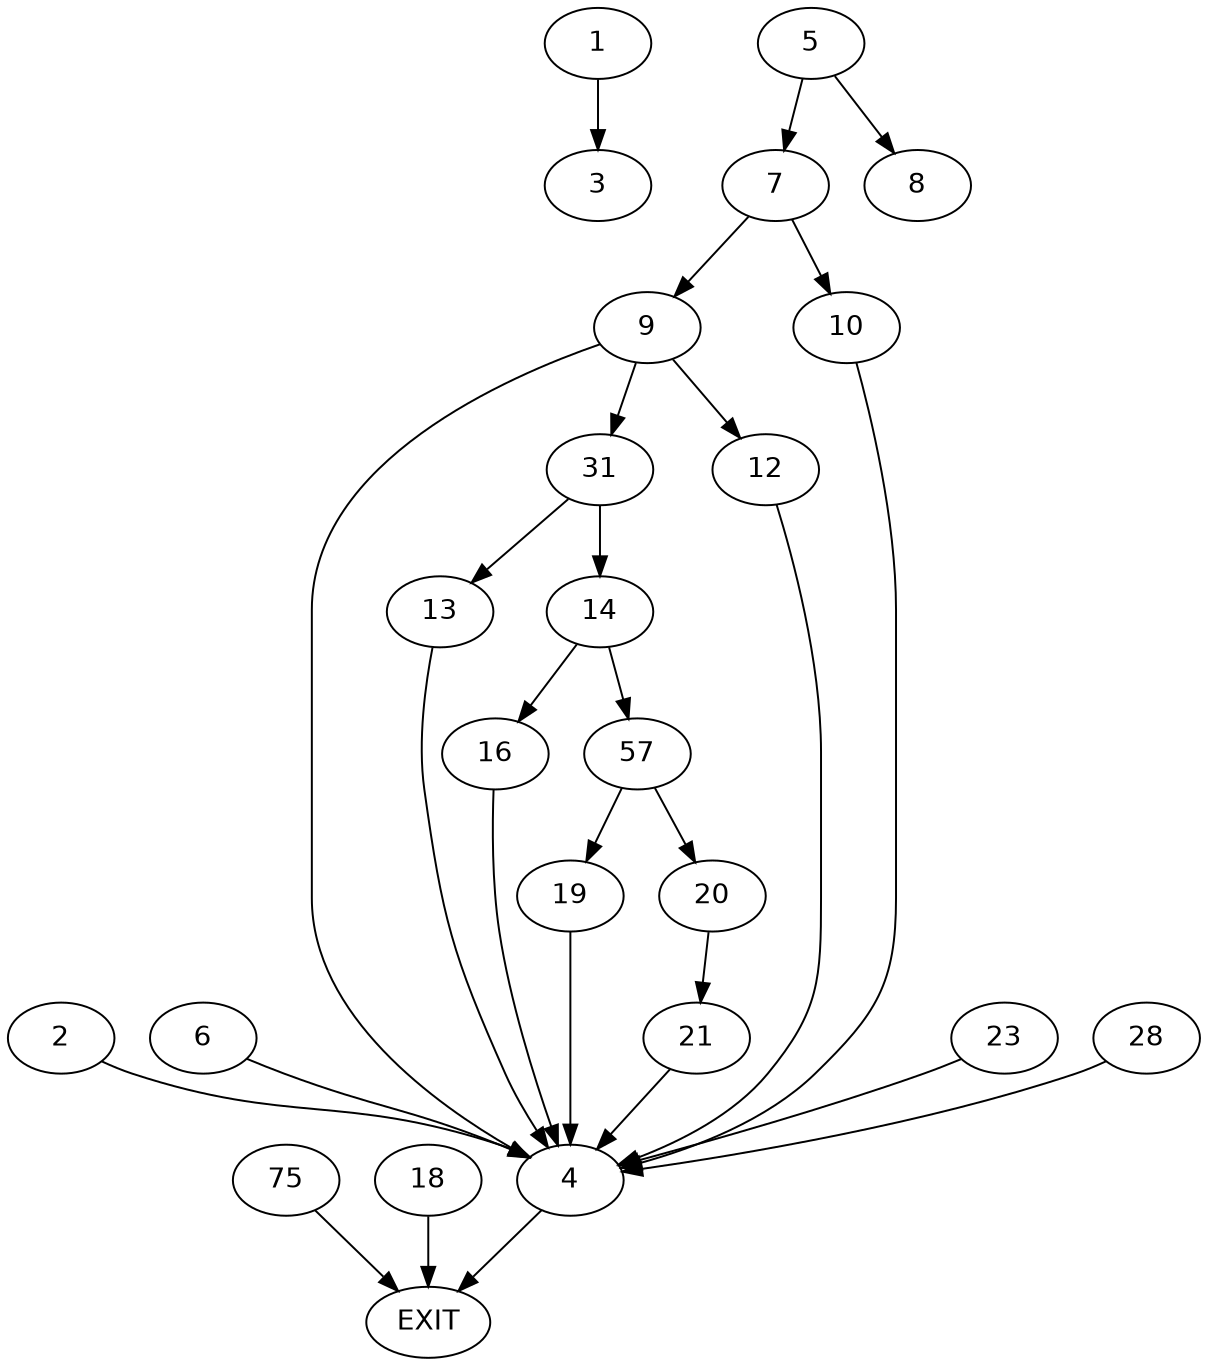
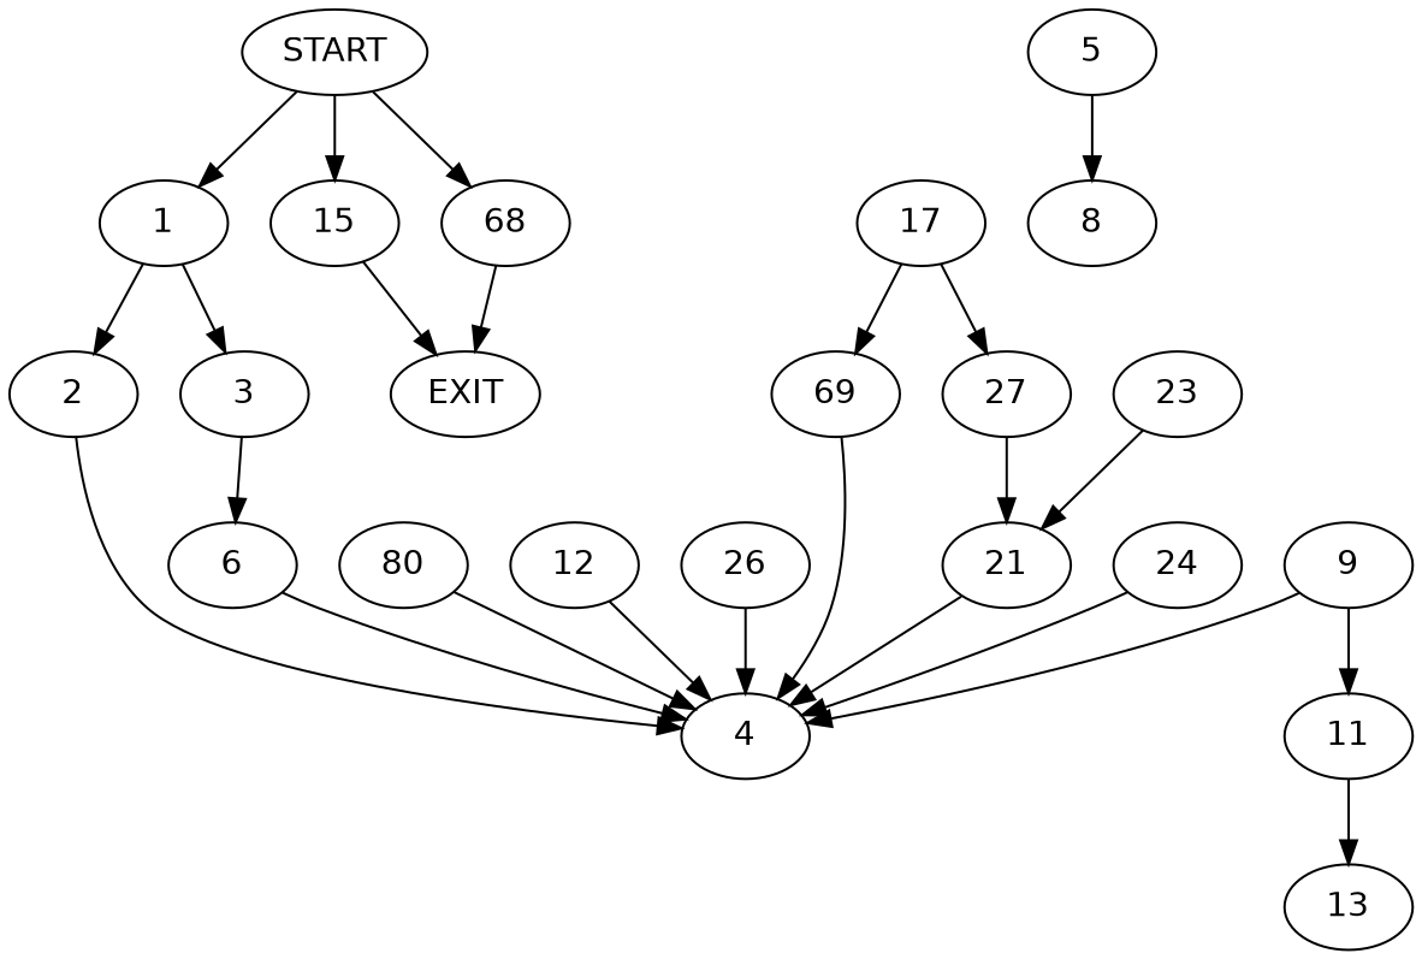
  digraph {
    fontname="DejaVu Sans"
    node [fontname="DejaVu Sans"]
    edge [fontname="DejaVu Sans"]
+   n1 [label=START]
    1
-   15 [label=75]
-   18
+   15
+   18 [label=68]
    2
    3
    n7 [label=EXIT]
    4
    6
    5
-   7
    8
    9
-   10
-   11 [label=31]
+   10 [label=80]
+   11
    12
    13
-   14
-   16
-   17 [label=57]
-   19
-   20
+   16 [label=26]
+   17
+   19 [label=69]
+   20 [label=27]
    21
    23
-   24 [label=28]
+   24
+   n1 -> 1
+   n1 -> 15
+   n1 -> 18
+   1 -> 2
    1 -> 3
    15 -> n7
    18 -> n7
    2 -> 4
-   4 -> n7
+   3 -> 6
    6 -> 4
-   5 -> 7
    5 -> 8
-   7 -> 9
-   7 -> 10
    9 -> 4
    9 -> 11
-   9 -> 12
    10 -> 4
    11 -> 13
-   11 -> 14
    12 -> 4
-   13 -> 4
-   14 -> 16
-   14 -> 17
    16 -> 4
    17 -> 19
    17 -> 20
    19 -> 4
    20 -> 21
    21 -> 4
-   23 -> 4
+   23 -> 21
    24 -> 4
  }
